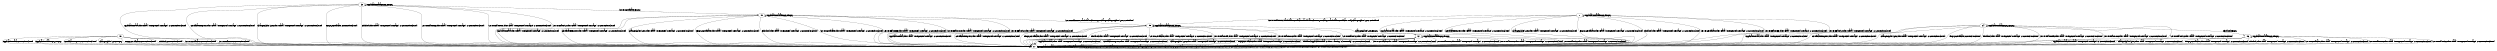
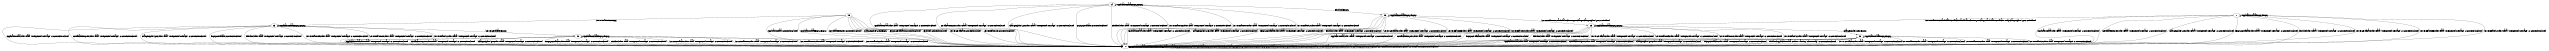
  digraph {
    version="1.0.2_full"
    s8
    s3
    s7
    s0
    s4
    s6
    s1
    s5
    s2
+   s8 -> s3 [label="ServerHelloDHE/Empty"]
    s8 -> s7 [label="ApplicationData/ConnectionClosed"]
    s8 -> s7 [label="ApplicationDataEmpty/Empty"]
    s8 -> s7 [label="CertificateRequest/ConnectionClosed"]
    s8 -> s7 [label="ChangeCipherSpec/Empty"]
    s8 -> s7 [label="EmptyCertificate/ConnectionClosed"]
    s8 -> s7 [label="Finished/ConnectionClosed"]
    s8 -> s7 [label="ServerCertificate/ConnectionClosed"]
    s8 -> s7 [label="ServerHelloDone/ConnectionClosed"]
    s3 -> s3 [label="ApplicationDataEmpty/Empty"]
    s3 -> s7 [label="ApplicationData/Alert Fatal (Unexpected message) & ConnectionClosed"]
    s3 -> s7 [label="CertificateRequest/Alert Fatal (Unexpected message) & ConnectionClosed"]
    s3 -> s7 [label="ChangeCipherSpec/Alert Fatal (Unexpected message) & ConnectionClosed"]
    s3 -> s7 [label="EmptyCertificate/ConnectionClosed"]
    s3 -> s7 [label="Finished/Alert Fatal (Unexpected message) & ConnectionClosed"]
    s3 -> s7 [label="ServerHelloDHE/Alert Fatal (Unexpected message) & ConnectionClosed"]
    s3 -> s7 [label="ServerHelloDone/Alert Fatal (Unexpected message) & ConnectionClosed"]
    s3 -> s7 [label="ServerHelloRSA/Alert Fatal (Unexpected message) & ConnectionClosed"]
    s3 -> s0 [label="ServerCertificate/Empty"]
    s7 -> s7 [label="ApplicationData/ConnectionClosed"]
    s7 -> s7 [label="ApplicationDataEmpty/ConnectionClosed"]
    s7 -> s7 [label="CertificateRequest/ConnectionClosed"]
    s7 -> s7 [label="ChangeCipherSpec/ConnectionClosed"]
    s7 -> s7 [label="EmptyCertificate/ConnectionClosed"]
    s7 -> s7 [label="Finished/ConnectionClosed"]
    s7 -> s7 [label="ServerCertificate/ConnectionClosed"]
    s7 -> s7 [label="ServerHelloDHE/ConnectionClosed"]
    s7 -> s7 [label="ServerHelloDone/ConnectionClosed"]
    s7 -> s7 [label="ServerHelloRSA/ConnectionClosed"]
    s0 -> s7 [label="ApplicationData/Alert Fatal (Unexpected message) & ConnectionClosed"]
    s0 -> s7 [label="CertificateRequest/Alert Fatal (Unexpected message) & ConnectionClosed"]
    s0 -> s7 [label="ChangeCipherSpec/Alert Fatal (Unexpected message) & ConnectionClosed"]
    s0 -> s7 [label="EmptyCertificate/Alert Fatal (Unexpected message) & ConnectionClosed"]
    s0 -> s7 [label="Finished/Alert Fatal (Unexpected message) & ConnectionClosed"]
    s0 -> s7 [label="ServerCertificate/Alert Fatal (Unexpected message) & ConnectionClosed"]
    s0 -> s7 [label="ServerHelloDHE/Alert Fatal (Unexpected message) & ConnectionClosed"]
    s0 -> s7 [label="ServerHelloDone/Alert Fatal (Unexpected message) & ConnectionClosed"]
    s0 -> s7 [label="ServerHelloRSA/Alert Fatal (Unexpected message) & ConnectionClosed"]
    s0 -> s0 [label="ApplicationDataEmpty/Empty"]
    s4 -> s7 [label="ApplicationData/Alert Fatal (Unexpected message) & ConnectionClosed"]
    s4 -> s7 [label="CertificateRequest/Alert Fatal (Unexpected message) & ConnectionClosed"]
    s4 -> s7 [label="ChangeCipherSpec/Alert Fatal (Unexpected message) & ConnectionClosed"]
    s4 -> s7 [label="EmptyCertificate/ConnectionClosed"]
    s4 -> s7 [label="Finished/Alert Fatal (Unexpected message) & ConnectionClosed"]
    s4 -> s7 [label="ServerHelloDHE/Alert Fatal (Unexpected message) & ConnectionClosed"]
    s4 -> s7 [label="ServerHelloDone/Alert Fatal (Unexpected message) & ConnectionClosed"]
    s4 -> s7 [label="ServerHelloRSA/Alert Fatal (Unexpected message) & ConnectionClosed"]
    s4 -> s4 [label="ApplicationDataEmpty/Empty"]
    s4 -> s6 [label="Finished/Empty"]
    s6 -> s7 [label="ApplicationData/Alert Fatal (Unexpected message) & ConnectionClosed"]
    s6 -> s7 [label="ChangeCipherSpec/Alert Fatal (Unexpected message) & ConnectionClosed"]
    s6 -> s7 [label="EmptyCertificate/Alert Fatal (Unexpected message) & ConnectionClosed"]
    s6 -> s7 [label="Finished/Alert Fatal (Unexpected message) & ConnectionClosed"]
    s6 -> s7 [label="ServerCertificate/Alert Fatal (Unexpected message) & ConnectionClosed"]
    s6 -> s7 [label="ServerHelloDHE/Alert Fatal (Unexpected message) & ConnectionClosed"]
    s6 -> s7 [label="ServerHelloRSA/Alert Fatal (Unexpected message) & ConnectionClosed"]
    s6 -> s6 [label="ApplicationDataEmpty/Empty"]
-   s0 -> s5 [label="ServerHelloDone/HandshakeClientKeyExchangeChangeCipherSpec & Finished"]
+   s6 -> s5 [label="ServerHelloDone/HandshakeClientKeyExchangeChangeCipherSpec & Finished"]
    s1 -> s7 [label="ApplicationData/Alert Fatal (Unexpected message) & ConnectionClosed"]
    s1 -> s7 [label="CertificateRequest/Alert Fatal (Unexpected message) & ConnectionClosed"]
    s1 -> s7 [label="ChangeCipherSpec/Alert Fatal (Unexpected message) & ConnectionClosed"]
    s1 -> s7 [label="EmptyCertificate/Alert Fatal (Unexpected message) & ConnectionClosed"]
    s1 -> s7 [label="Finished/Alert Fatal (Unexpected message) & ConnectionClosed"]
    s1 -> s7 [label="ServerCertificate/Alert Fatal (Unexpected message) & ConnectionClosed"]
    s1 -> s7 [label="ServerHelloDHE/Alert Fatal (Unexpected message) & ConnectionClosed"]
    s1 -> s7 [label="ServerHelloRSA/Alert Fatal (Unexpected message) & ConnectionClosed"]
    s1 -> s1 [label="ApplicationDataEmpty/Empty"]
    s1 -> s5 [label="ServerHelloDone/HandshakeCertificateHandshakeClientKeyExchangeHandshakeCertificateVerifyChangeCipherSpec & Finished"]
    s5 -> s7 [label="ApplicationData/Alert Fatal (Unexpected message) & ConnectionClosed"]
    s5 -> s7 [label="CertificateRequest/Alert Fatal (Unexpected message) & ConnectionClosed"]
    s5 -> s7 [label="EmptyCertificate/Alert Fatal (Unexpected message) & ConnectionClosed"]
    s5 -> s7 [label="Finished/Alert Fatal (Unexpected message) & ConnectionClosed"]
    s5 -> s7 [label="ServerCertificate/Alert Fatal (Unexpected message) & ConnectionClosed"]
    s5 -> s7 [label="ServerHelloDHE/Alert Fatal (Unexpected message) & ConnectionClosed"]
    s5 -> s7 [label="ServerHelloDone/Alert Fatal (Unexpected message) & ConnectionClosed"]
    s5 -> s7 [label="ServerHelloRSA/Alert Fatal (Unexpected message) & ConnectionClosed"]
    s5 -> s5 [label="ApplicationDataEmpty/Empty"]
    s5 -> s2 [label="ChangeCipherSpec/Empty"]
    s2 -> s7 [label="ApplicationData/Alert Fatal (Unexpected message) & ConnectionClosed"]
    s2 -> s7 [label="CertificateRequest/Alert Fatal (Unexpected message) & ConnectionClosed"]
    s2 -> s7 [label="ChangeCipherSpec/Alert Fatal (Unexpected message) & ConnectionClosed"]
    s2 -> s7 [label="EmptyCertificate/Alert Fatal (Unexpected message) & ConnectionClosed"]
    s2 -> s7 [label="Finished/ApplicationData & Alert Warning (Close notify) & ConnectionClosed"]
    s2 -> s7 [label="ServerCertificate/Alert Fatal (Unexpected message) & ConnectionClosed"]
    s2 -> s7 [label="ServerHelloDHE/Alert Fatal (Unexpected message) & ConnectionClosed"]
    s2 -> s7 [label="ServerHelloDone/Alert Fatal (Unexpected message) & ConnectionClosed"]
    s2 -> s7 [label="ServerHelloRSA/Alert Fatal (Unexpected message) & ConnectionClosed"]
    s2 -> s2 [label="ApplicationDataEmpty/Empty"]
  }
